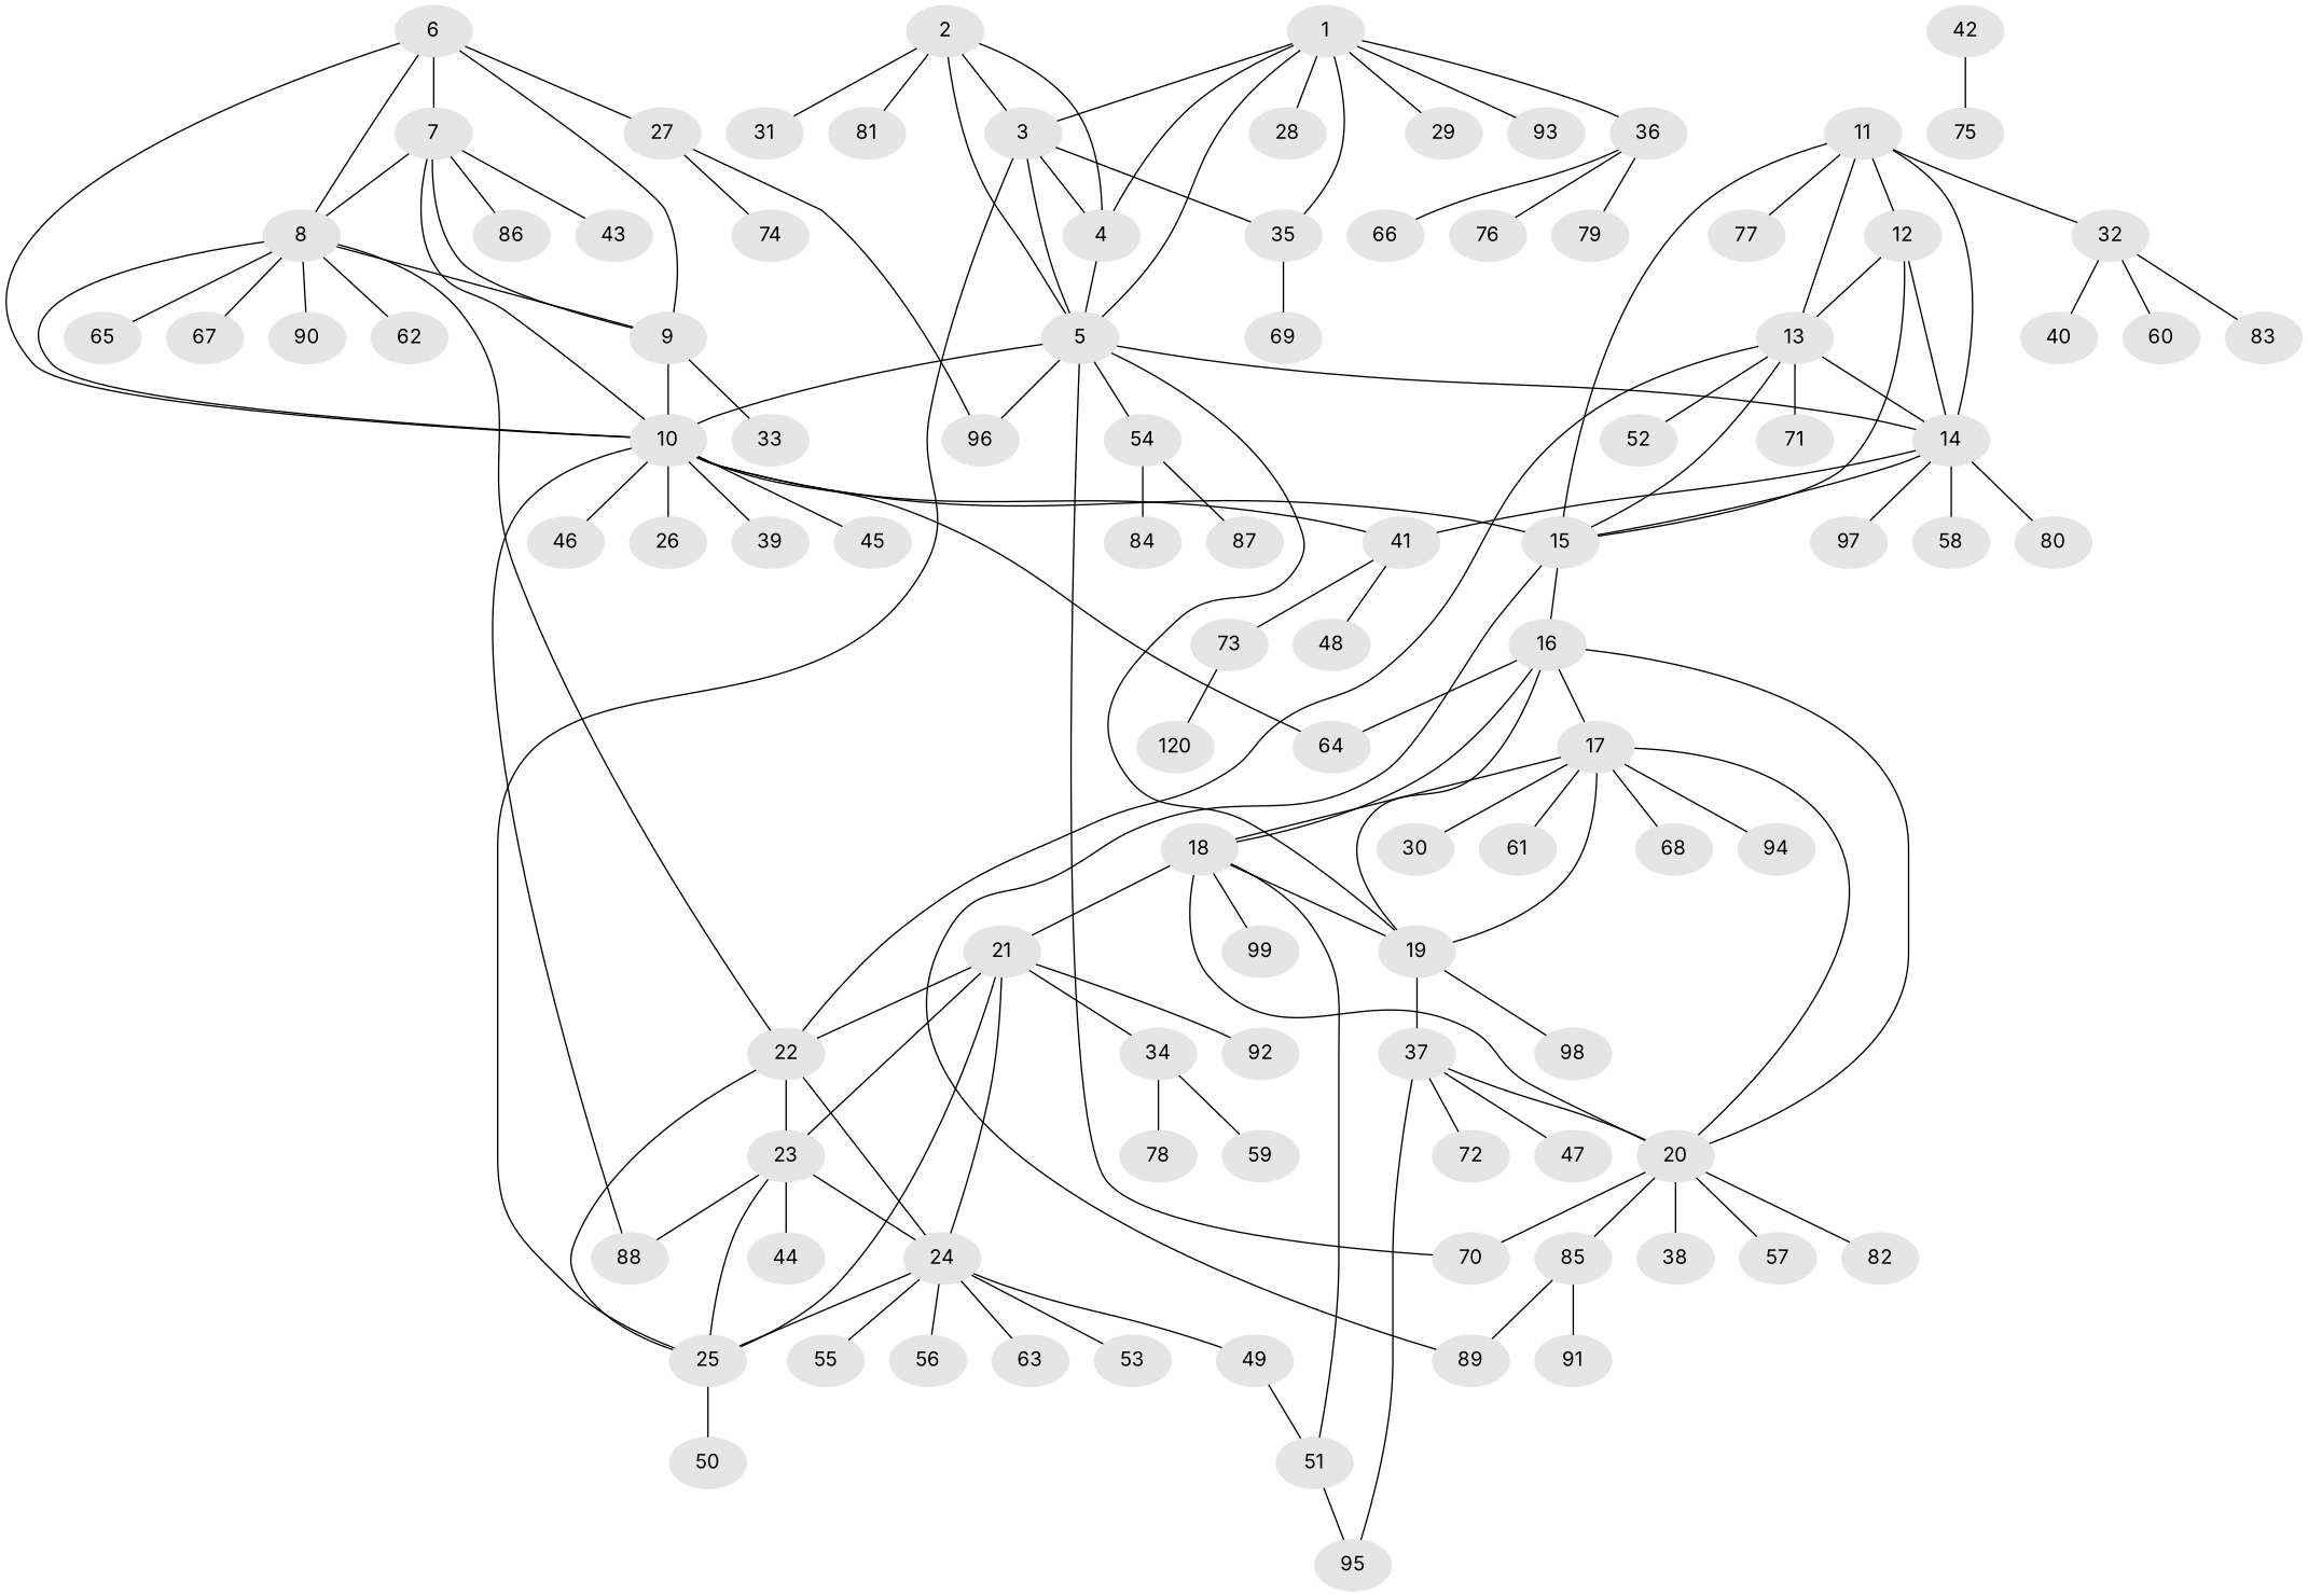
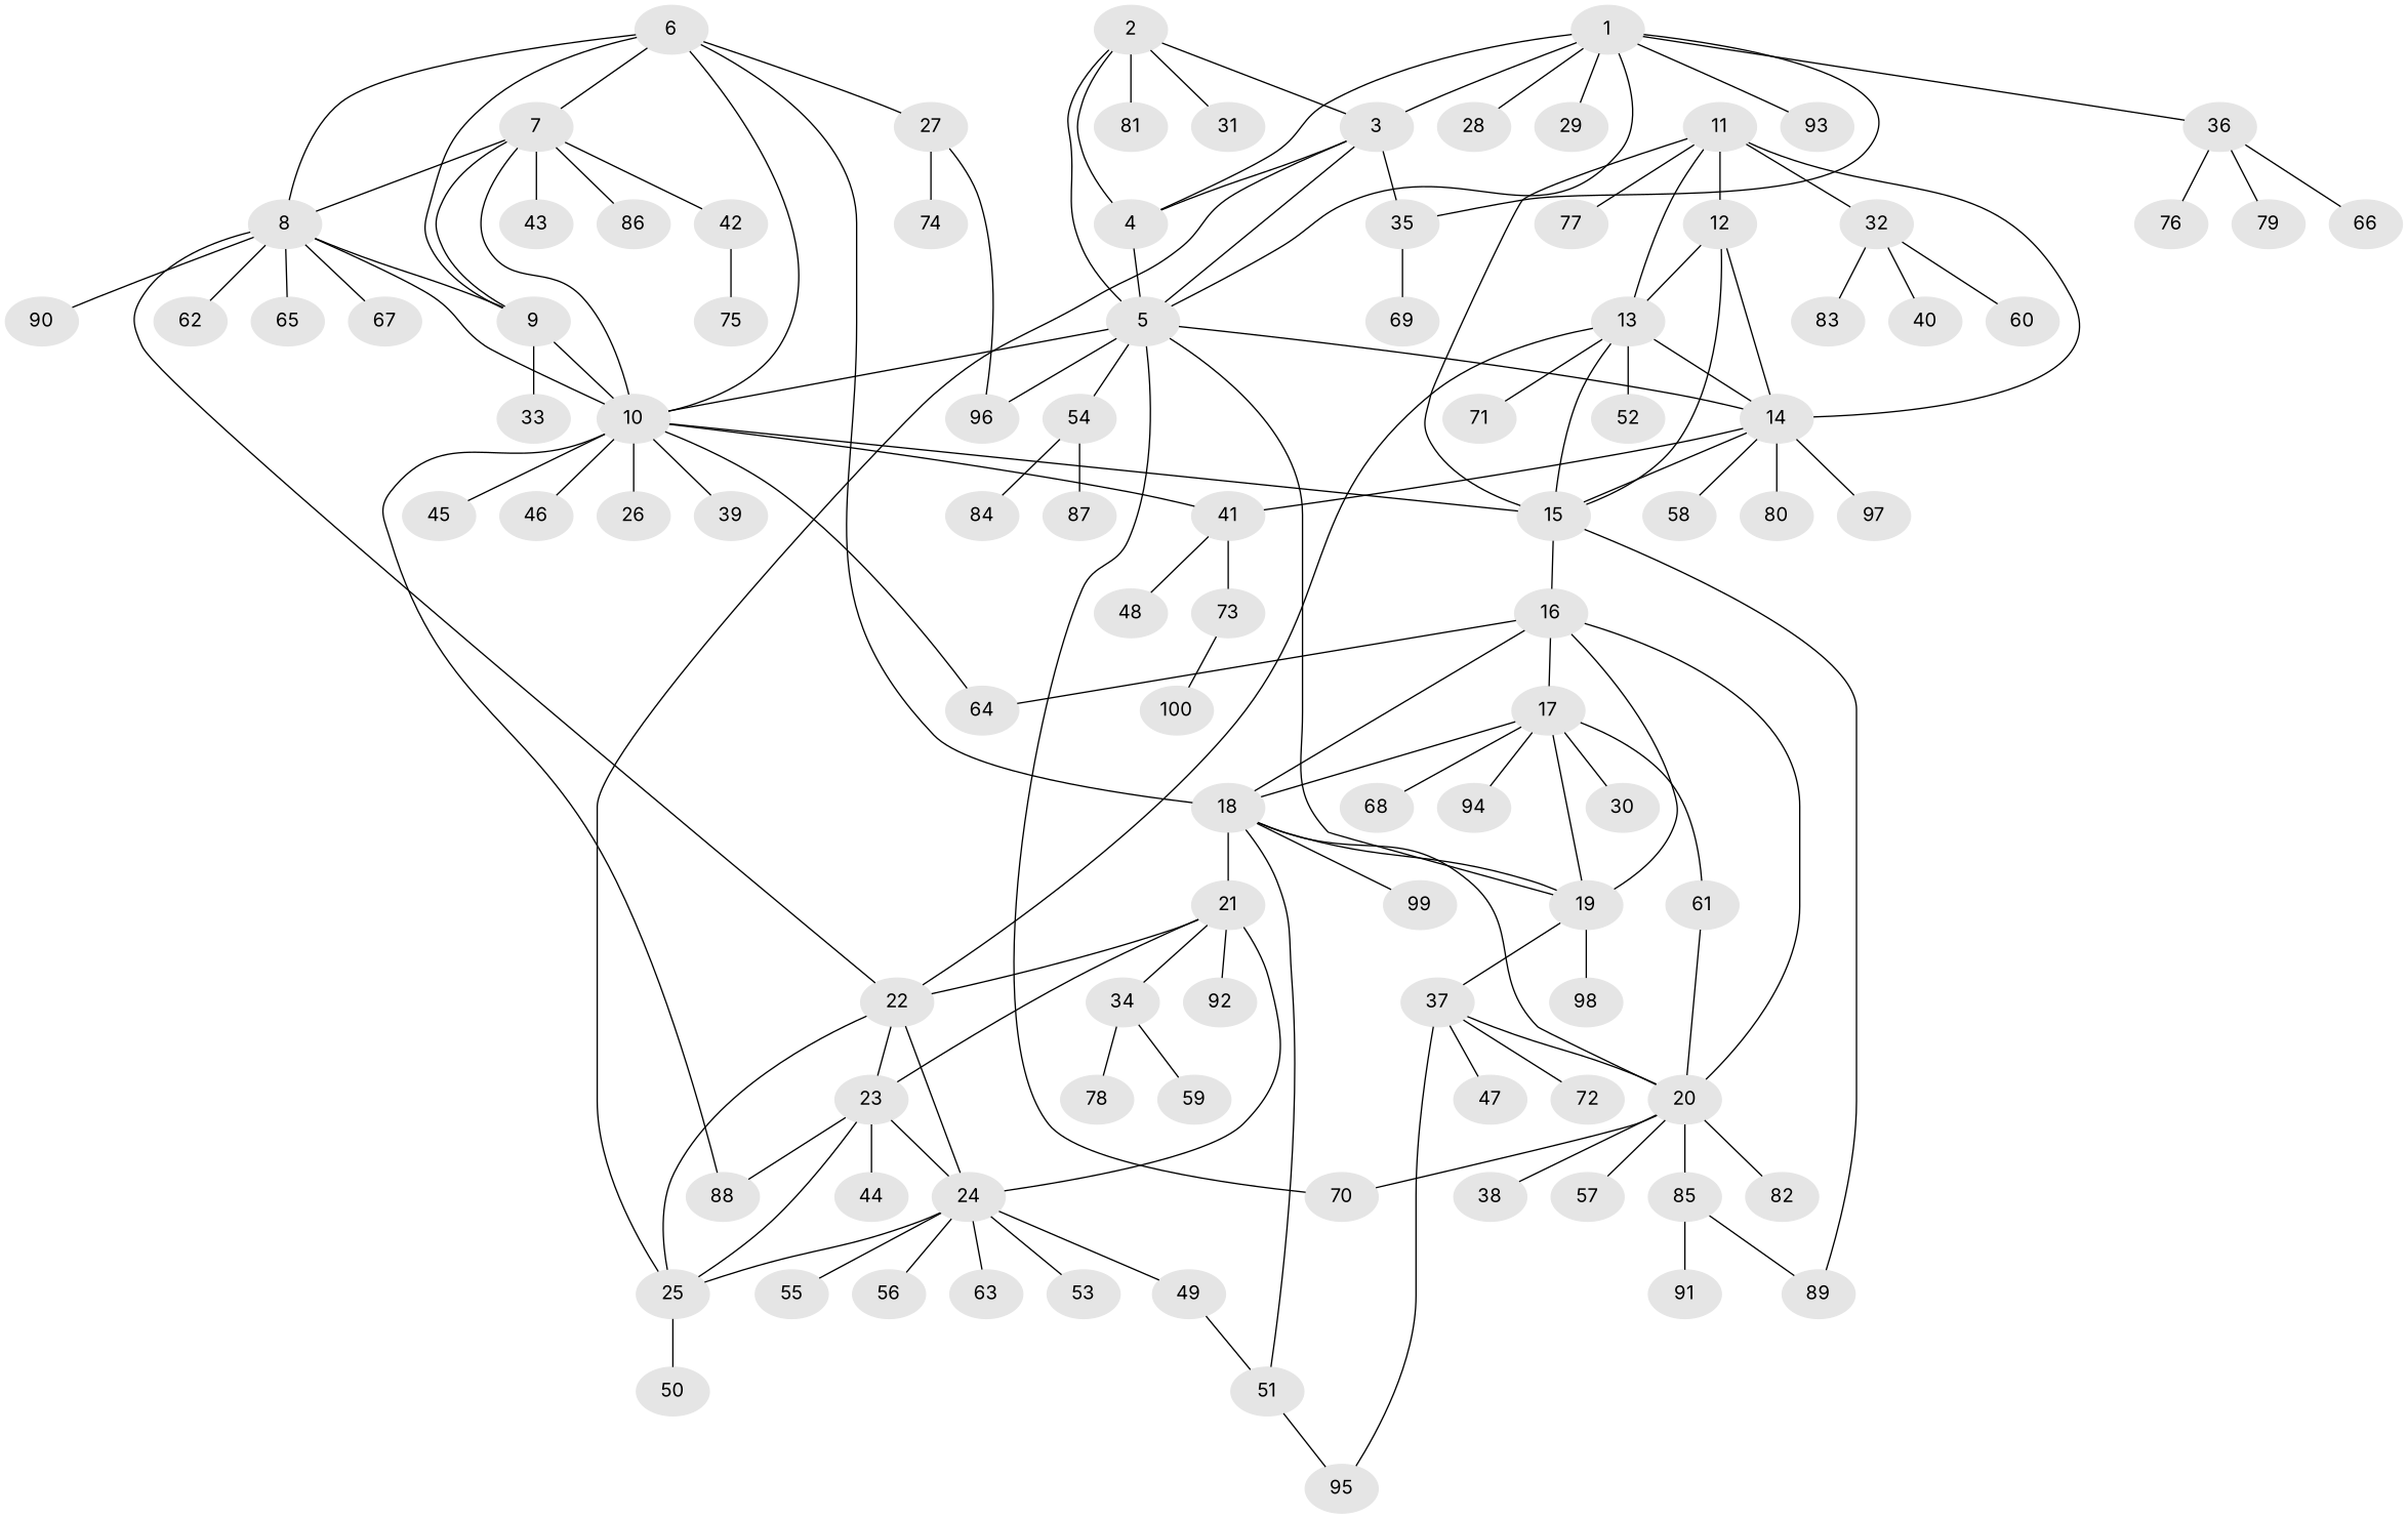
  graph {
    fontname=Inter
    node [color=gray90 fontname=Inter style=filled]
    edge [fontname=Inter]
    1
    3
    4
    5
    28
    29
    36
    93
    35
    2
    31
    81
    25
    10
    14
    19
    54
    70
    96
    79
    66
    76
    50
    69
    15
    26
    39
    41
    45
    46
    64
    88
    58
    80
    97
    37
    98
    84
    87
    6
    7
    8
    9
    18
    27
    42
    43
    86
    22
    62
    65
    67
    90
    33
    20
    21
    51
    99
    74
    75
    23
    24
    16
    89
    48
    73
    11
    12
    13
    32
    77
    52
    71
    40
    60
    83
    17
    30
    61
    68
    94
    38
    57
    82
    85
    34
    92
    95
    47
    72
    91
    44
    49
    53
    55
    56
    63
    59
    78
-   100 [label=120]
+   100
    1 -- 3
    1 -- 4
    1 -- 5
    1 -- 28
    1 -- 29
    1 -- 36
    1 -- 93
    1 -- 35
    3 -- 4
    3 -- 5
    3 -- 35
    3 -- 25
    4 -- 5
    5 -- 10
    5 -- 14
    5 -- 19
    5 -- 54
    5 -- 70
    5 -- 96
    36 -- 79
    36 -- 66
    36 -- 76
    35 -- 69
    2 -- 3
    2 -- 4
    2 -- 5
    2 -- 31
    2 -- 81
    25 -- 50
    10 -- 15
    10 -- 26
    10 -- 39
    10 -- 41
    10 -- 45
    10 -- 46
    10 -- 64
    10 -- 88
    14 -- 15
    14 -- 41
    14 -- 58
    14 -- 80
    14 -- 97
    19 -- 37
    19 -- 98
    54 -- 84
    54 -- 87
    15 -- 16
    15 -- 89
    41 -- 48
    41 -- 73
    37 -- 20
    37 -- 95
    37 -- 47
    37 -- 72
    6 -- 10
    6 -- 7
    6 -- 8
    6 -- 9
+   6 -- 18
    6 -- 27
    7 -- 10
    7 -- 8
    7 -- 9
+   7 -- 42
    7 -- 43
    7 -- 86
    8 -- 10
    8 -- 9
    8 -- 22
    8 -- 62
    8 -- 65
    8 -- 67
    8 -- 90
    9 -- 10
    9 -- 33
    18 -- 19
    18 -- 20
    18 -- 21
    18 -- 51
    18 -- 99
    27 -- 96
    27 -- 74
    42 -- 75
    22 -- 25
    22 -- 23
    22 -- 24
    20 -- 70
    20 -- 38
    20 -- 57
    20 -- 82
    20 -- 85
-   21 -- 25
    21 -- 22
    21 -- 23
    21 -- 24
    21 -- 34
    21 -- 92
    51 -- 95
    23 -- 25
    23 -- 88
    23 -- 24
    23 -- 44
    24 -- 25
    24 -- 49
    24 -- 53
    24 -- 55
    24 -- 56
    24 -- 63
    16 -- 19
    16 -- 64
    16 -- 18
    16 -- 20
    16 -- 17
    73 -- 100
    11 -- 14
    11 -- 15
    11 -- 12
    11 -- 13
    11 -- 32
    11 -- 77
    12 -- 14
    12 -- 15
    12 -- 13
    13 -- 14
    13 -- 15
    13 -- 22
    13 -- 52
    13 -- 71
    32 -- 40
    32 -- 60
    32 -- 83
    17 -- 19
    17 -- 18
-   17 -- 20
+   61 -- 20
    17 -- 30
    17 -- 61
    17 -- 68
    17 -- 94
    85 -- 89
    85 -- 91
    34 -- 59
    34 -- 78
    49 -- 51
  }
